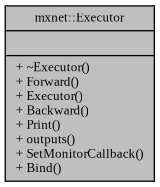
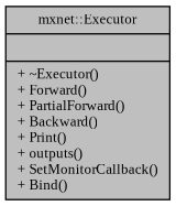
  digraph {
    fontname="Liberation Serif"
-   n1 [color=black fillcolor=grey75 fontcolor=black fontname="Liberation Serif" fontsize=10 height=0.2 label="{mxnet::Executor\n||+ ~Executor()\l+ Forward()\l+ Executor()\l+ Backward()\l+ Print()\l+ outputs()\l+ SetMonitorCallback()\l+ Bind()\l}" shape=record style=filled width=0.4]
+   n1 [color=black fillcolor=grey75 fontcolor=black fontname="Liberation Serif" fontsize=10 height=0.2 label="{mxnet::Executor\n||+ ~Executor()\l+ Forward()\l+ PartialForward()\l+ Backward()\l+ Print()\l+ outputs()\l+ SetMonitorCallback()\l+ Bind()\l}" shape=record style=filled width=0.4]
  }
